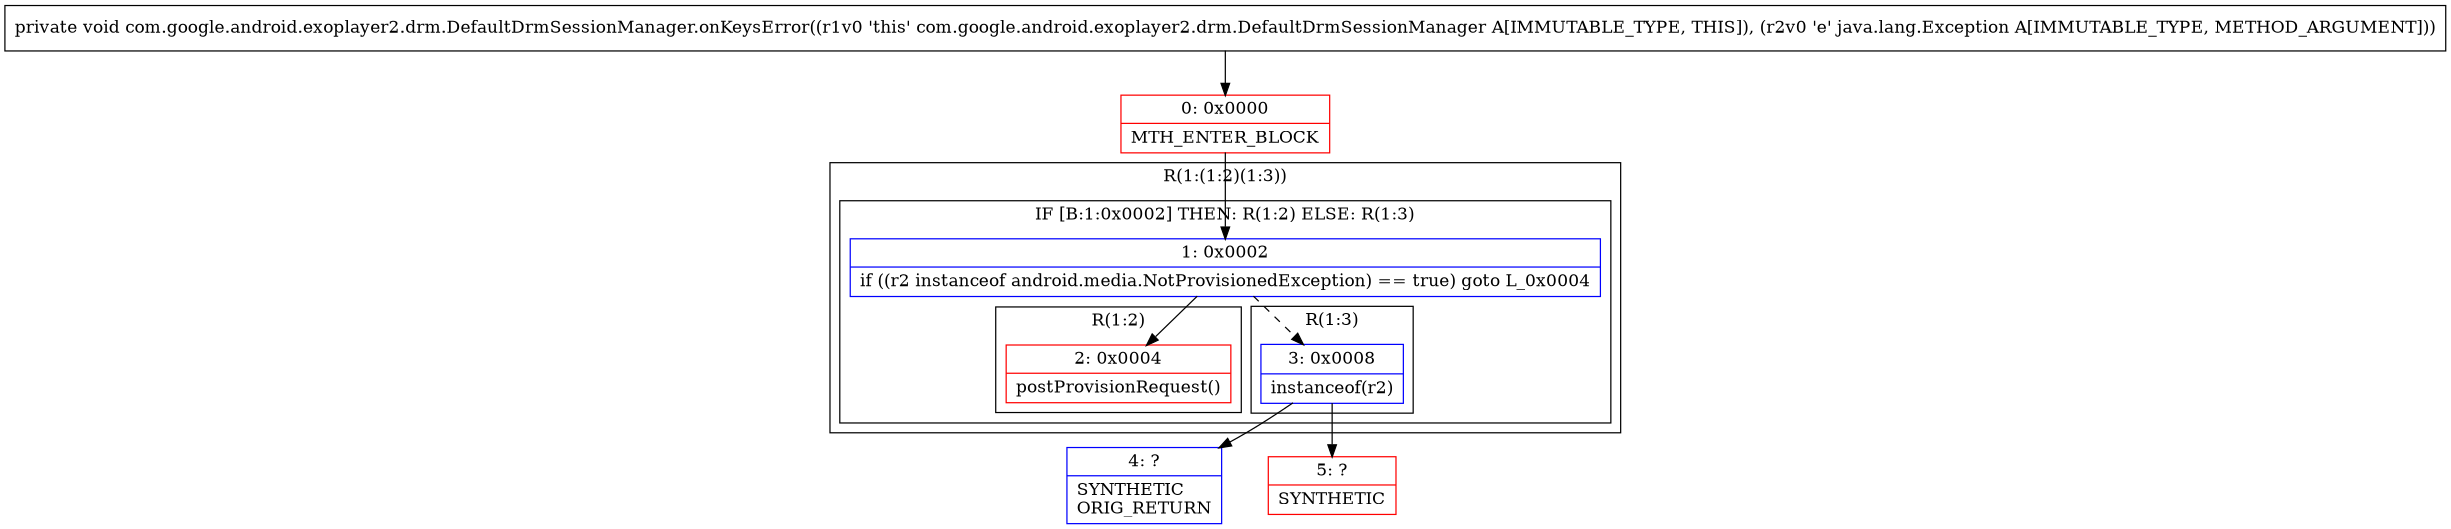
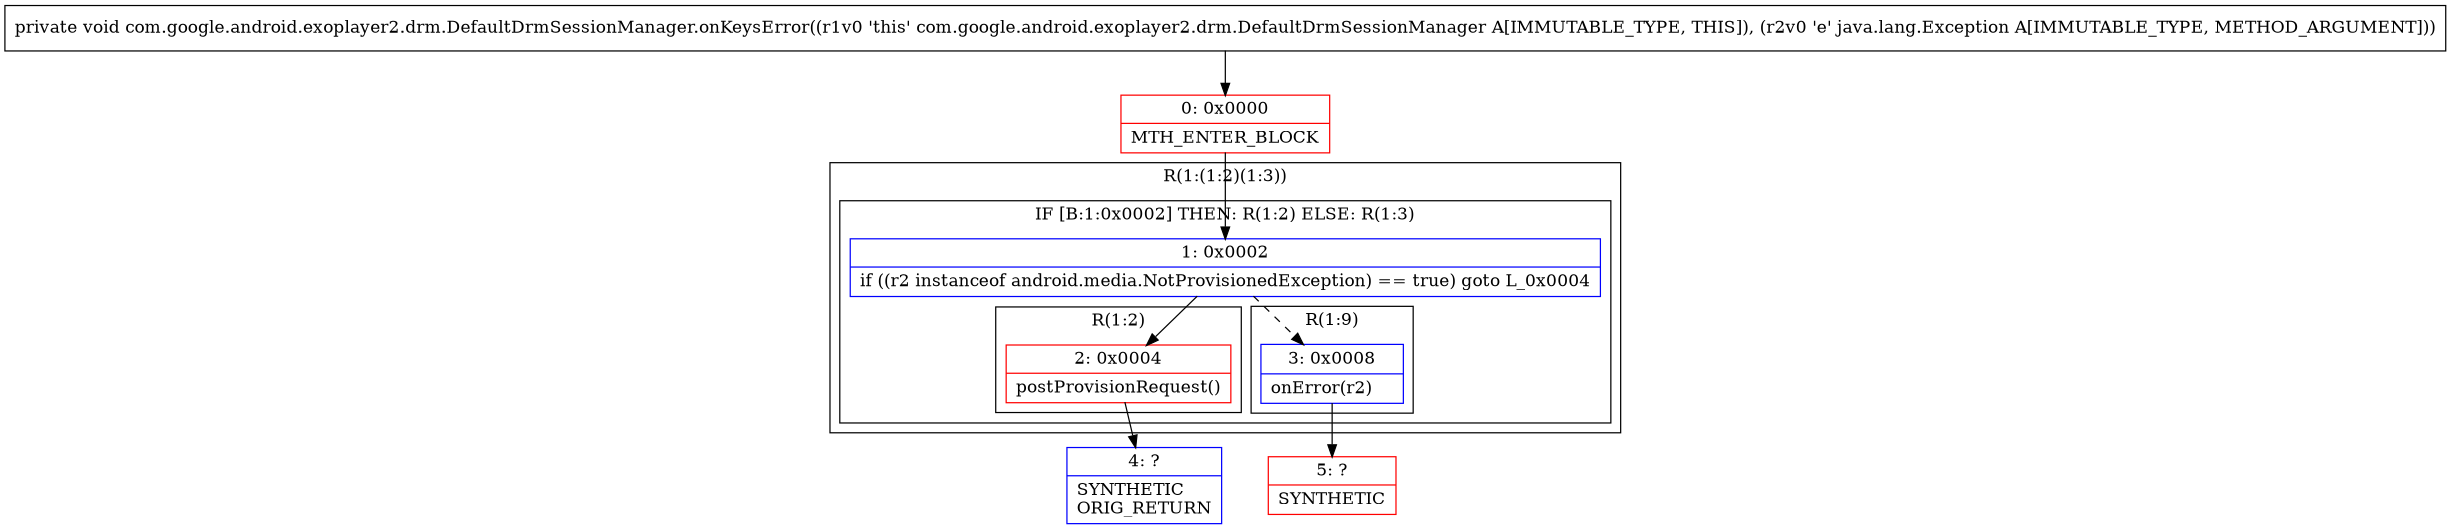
  digraph {
    node [color=red shape=record]
    n1 [label="{2\:\ 0x0004|postProvisionRequest()\l}"]
-   n2 [color=blue label="{3\:\ 0x0008|instanceof(r2)\l}"]
+   n2 [color=blue label="{3\:\ 0x0008|onError(r2)\l}"]
    n3 [color=blue label="{1\:\ 0x0002|if ((r2 instanceof android.media.NotProvisionedException) == true) goto L_0x0004\l}"]
    n4 [color=blue label="{4\:\ ?|SYNTHETIC\lORIG_RETURN\l}"]
    n5 [label="{5\:\ ?|SYNTHETIC\l}"]
    n6 [label="{0\:\ 0x0000|MTH_ENTER_BLOCK\l}"]
    n7 [label="{private void com.google.android.exoplayer2.drm.DefaultDrmSessionManager.onKeysError((r1v0 'this' com.google.android.exoplayer2.drm.DefaultDrmSessionManager A[IMMUTABLE_TYPE, THIS]), (r2v0 'e' java.lang.Exception A[IMMUTABLE_TYPE, METHOD_ARGUMENT])) }" color=""]
    subgraph cluster_1 {
      label="R(1:(1:2)(1:3))"
      subgraph cluster_2 {
        label="IF [B:1:0x0002] THEN: R(1:2) ELSE: R(1:3)"
        n3
        subgraph cluster_3 {
          label="R(1:2)"
          n1
        }
        subgraph cluster_4 {
-         label="R(1:3)"
+         label="R(1:9)"
          n2
        }
      }
    }
-   n2 -> n4
+   n1 -> n4
    n2 -> n5
    n3 -> n1
    n3 -> n2 [style=dashed]
    n6 -> n3
    n7 -> n6
  }
